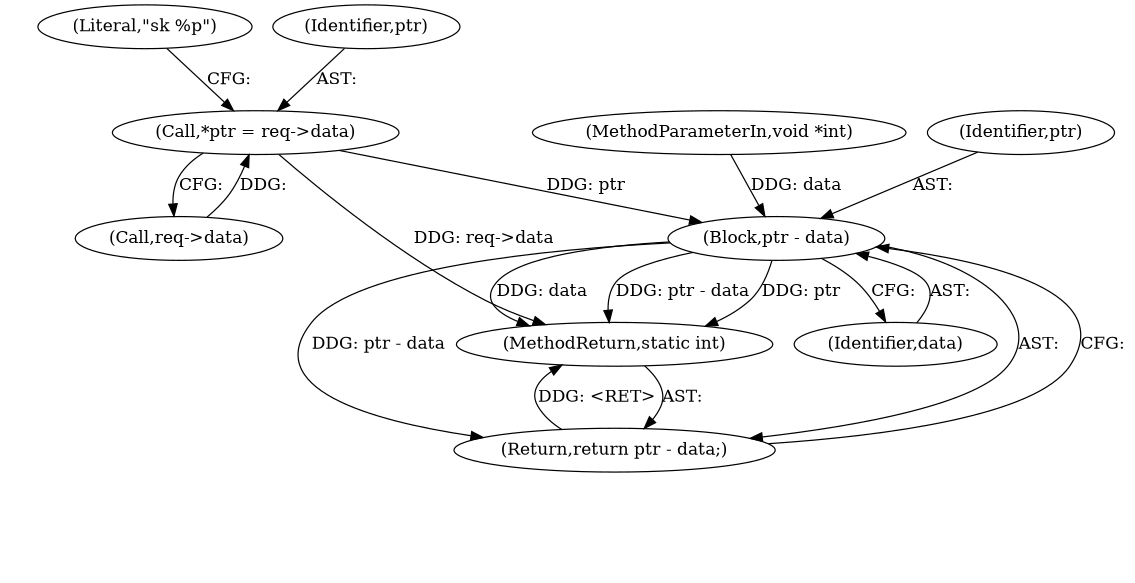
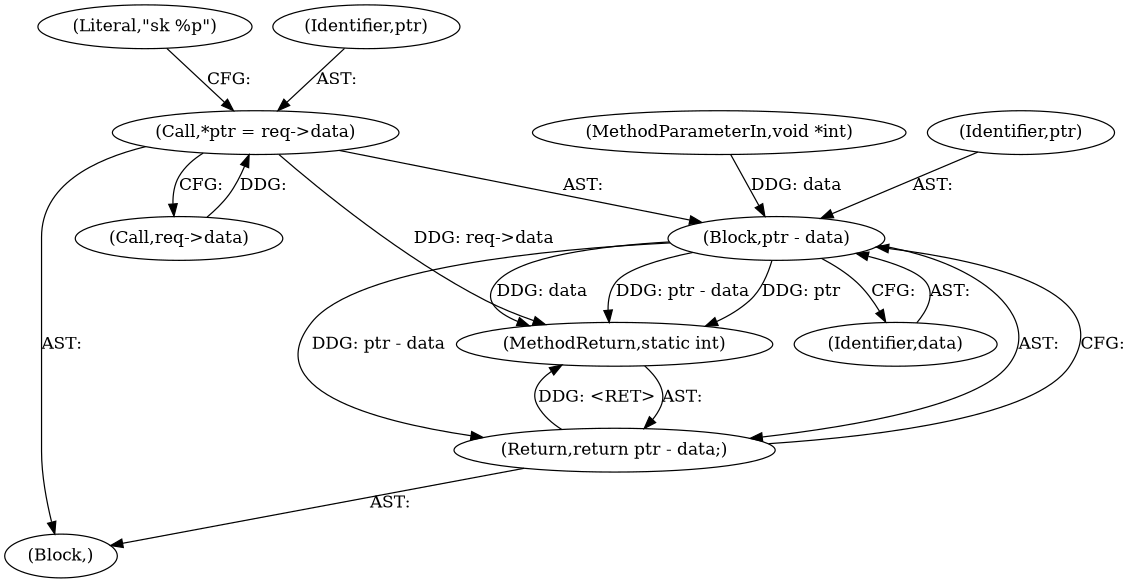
  digraph {
    n1 [label="(Call,*ptr = req->data)"]
    n2 [label="(Block,ptr - data)"]
    n3 [label="(MethodReturn,static int)"]
    n4 [label="(Call,req->data)"]
+   n5 [label="(Block,)"]
    n6 [label="(Return,return ptr - data;)"]
    n7 [label="(Identifier,data)"]
    n8 [label="(Identifier,ptr)"]
    n9 [label="(MethodParameterIn,void *int)"]
    n10 [label="(Literal,\"sk %p\")"]
    n11 [label="(Identifier,ptr)"]
-   n1 -> n2 [label="DDG: ptr"]
+   n1 -> n2 [label="AST: "]
    n1 -> n3 [label="DDG: req->data"]
    n1 -> n4 [label="CFG: "]
+   n1 -> n5 [label="AST: "]
    n2 -> n3 [label="DDG: data"]
    n2 -> n3 [label="DDG: ptr - data"]
    n2 -> n3 [label="DDG: ptr"]
    n2 -> n6 [label="AST: "]
    n2 -> n6 [label="DDG: ptr - data"]
    n2 -> n7 [label="CFG: "]
    n3 -> n6 [label="AST: "]
    n4 -> n1 [label="DDG: "]
    n6 -> n2 [label="CFG: "]
    n6 -> n3 [label="DDG: <RET>"]
+   n6 -> n5 [label="AST: "]
    n7 -> n2 [label="AST: "]
    n8 -> n2 [label="AST: "]
    n9 -> n2 [label="DDG: data"]
    n10 -> n1 [label="CFG: "]
    n11 -> n1 [label="AST: "]
  }
